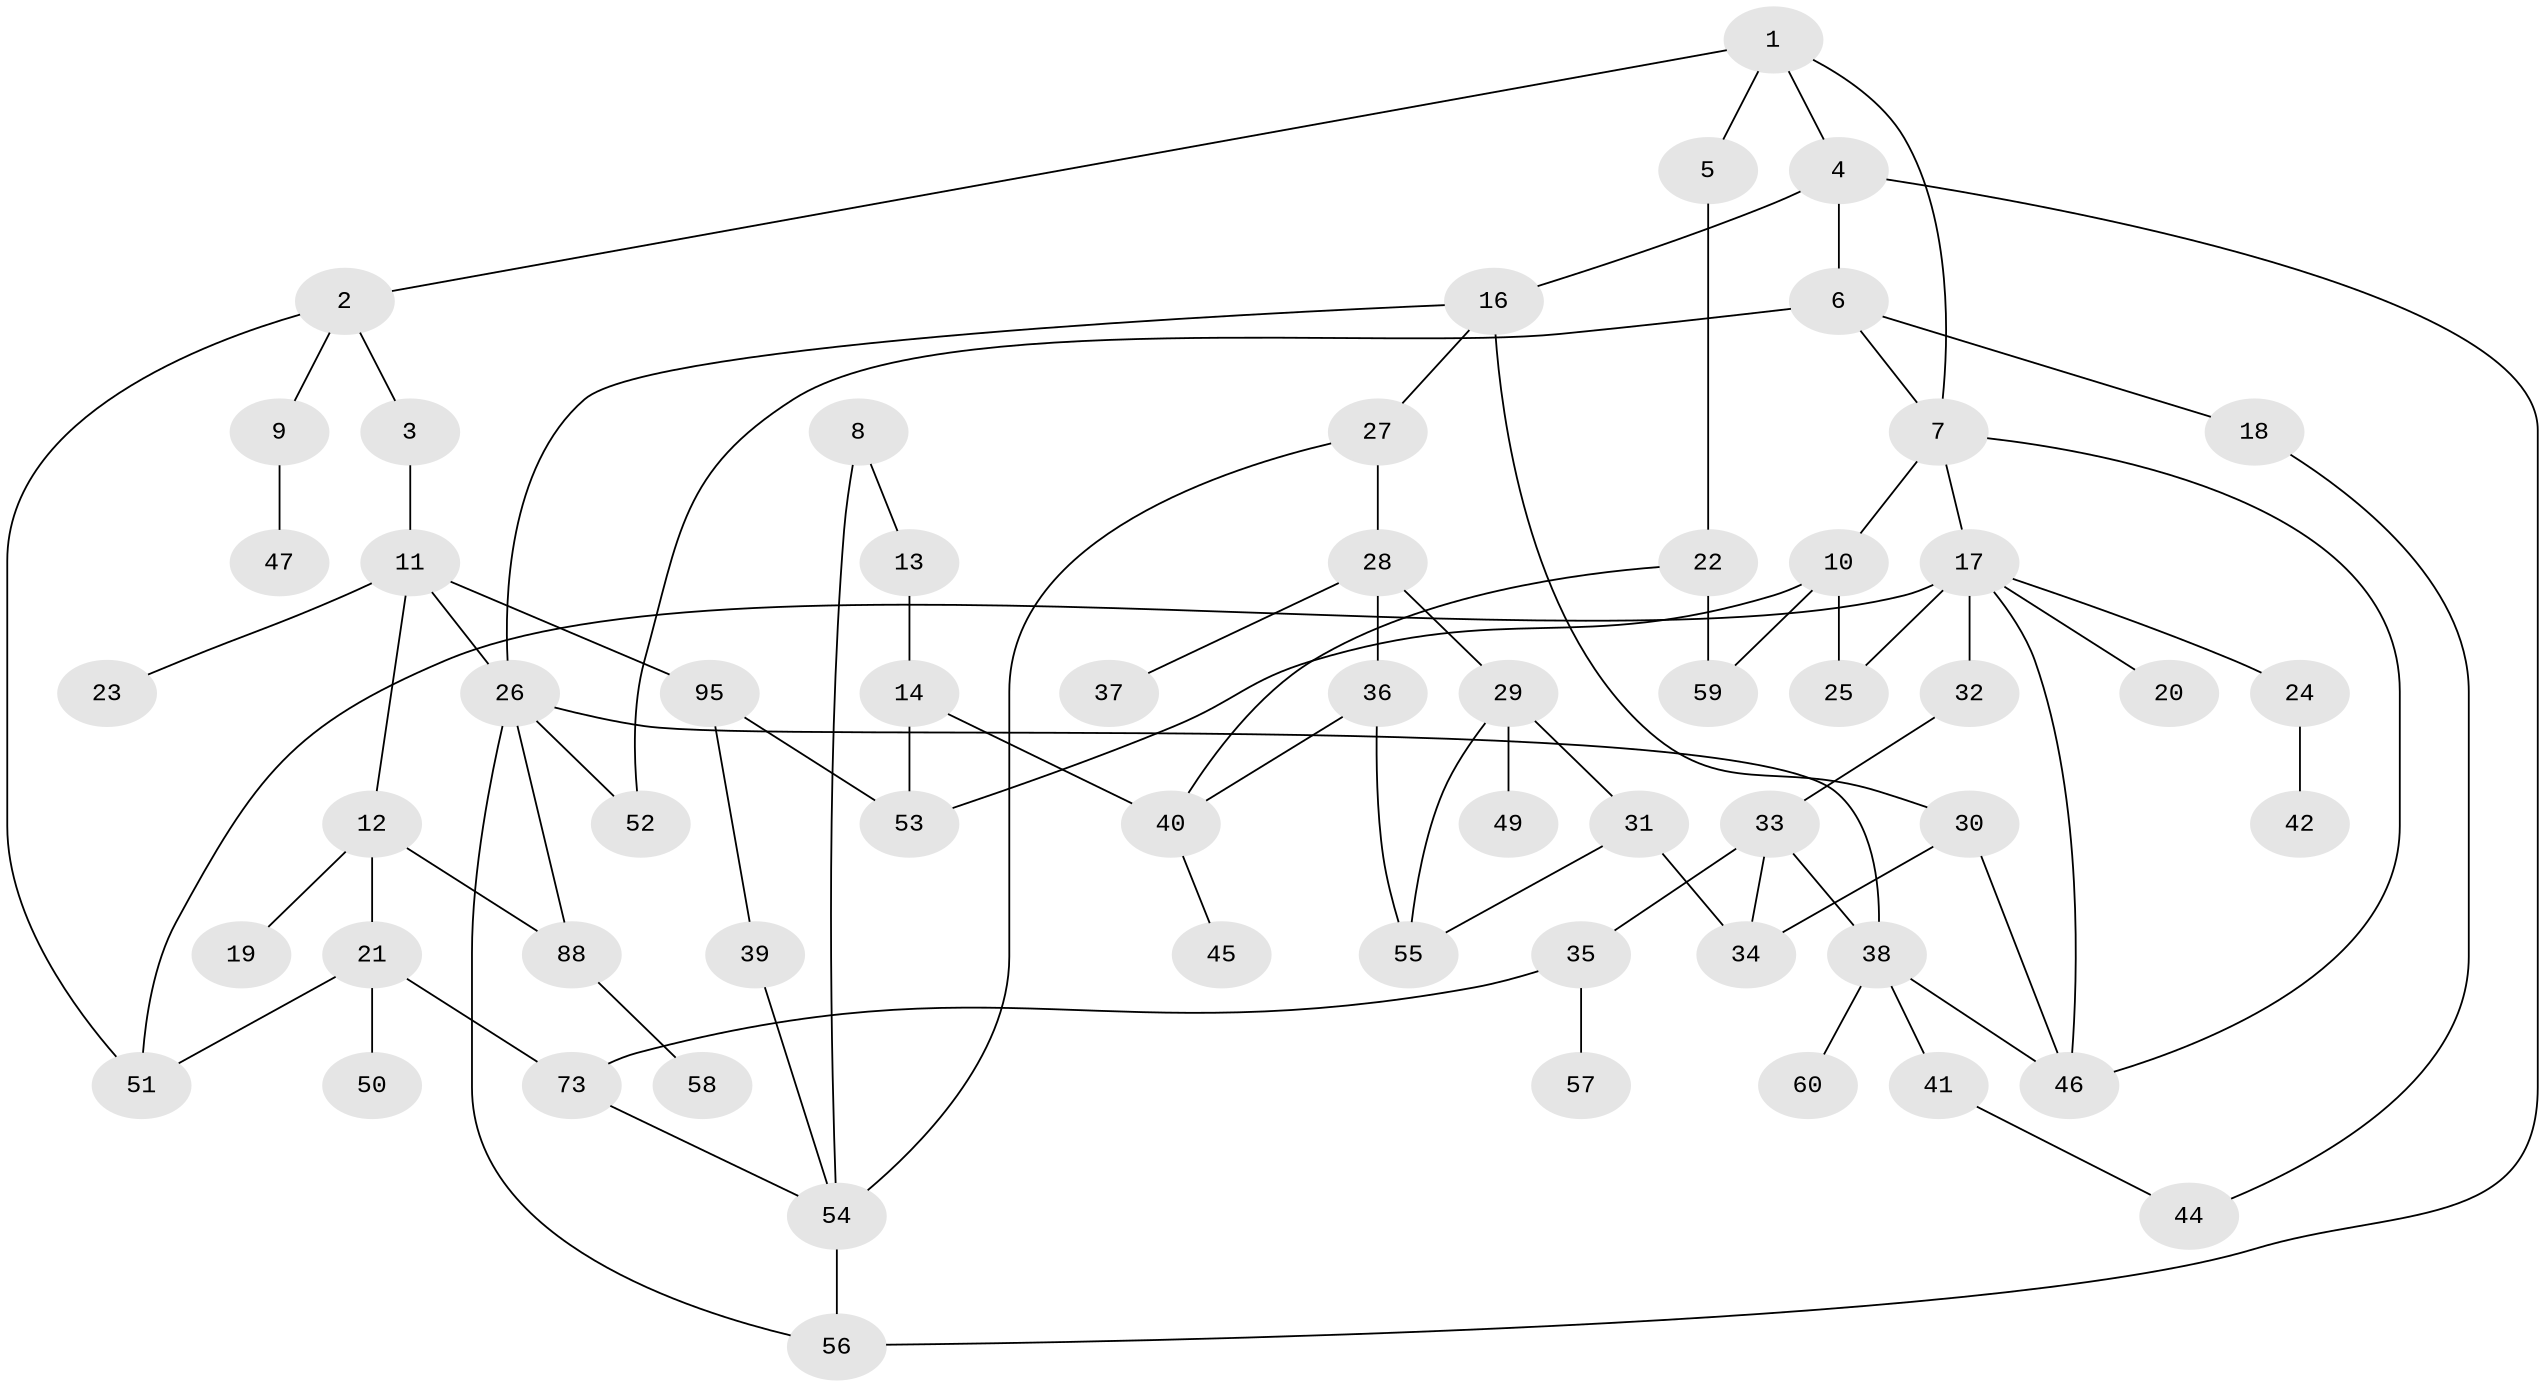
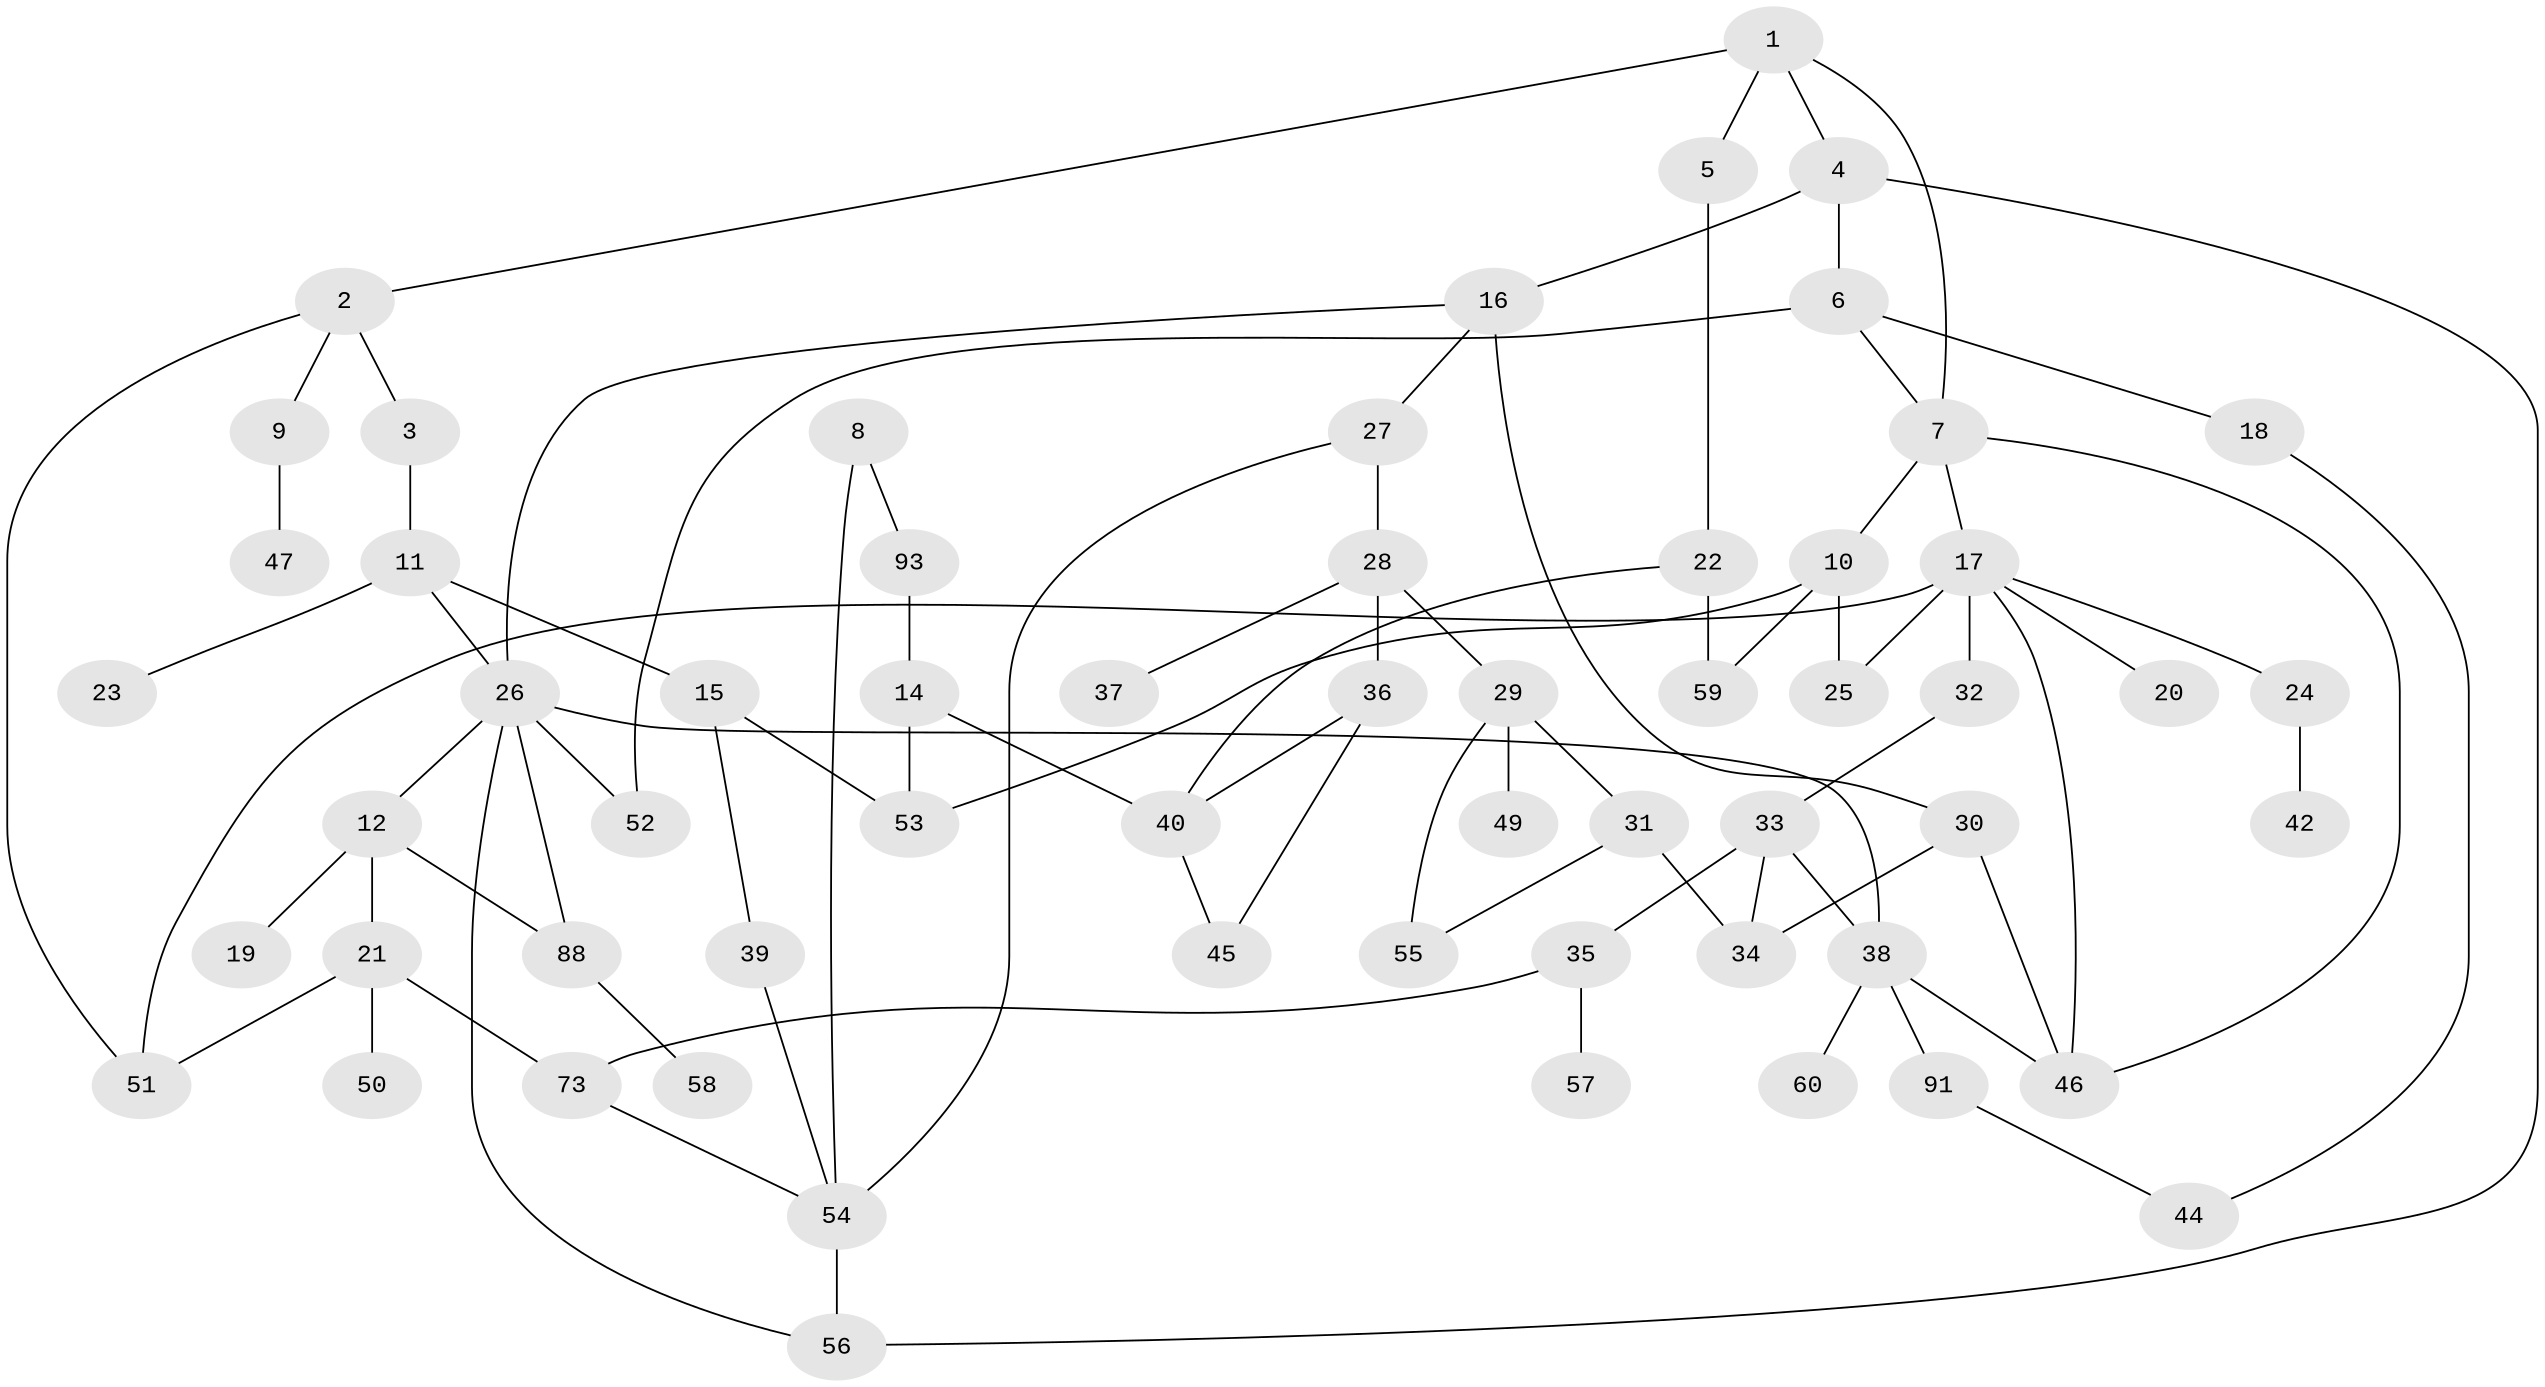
  graph {
    fontname="Liberation Mono"
    node [color=gray90 fontname="Liberation Mono" style=filled]
    edge [fontname="Liberation Mono"]
    1
    2
    4
    5
    7
    3
    9
    51
    6
    16
    56
    22
    10
    17
    46
    11
    47
    12
-   15 [label=95]
+   15
    23
    26
    18
    52
    8
-   13
+   13 [label=93]
    54
    27
    30
    59
    40
    44
    25
    53
    20
    24
    32
    14
    19
    21
    n40 [label=88]
    39
    38
    n43 [label=73]
    50
    58
    45
    28
    34
    42
    33
-   41
+   41 [label=91]
    60
    29
    36
    37
    31
    49
    55
    35
    57
    1 -- 2
    1 -- 4
    1 -- 5
    1 -- 7
    2 -- 3
    2 -- 9
    2 -- 51
    4 -- 6
    4 -- 16
    4 -- 56
    5 -- 22
    7 -- 10
    7 -- 17
    7 -- 46
    3 -- 11
    9 -- 47
    6 -- 7
    6 -- 18
    6 -- 52
    16 -- 26
    16 -- 27
    16 -- 30
    22 -- 59
    22 -- 40
    10 -- 59
    10 -- 25
    10 -- 53
    17 -- 51
    17 -- 46
    17 -- 25
    17 -- 20
    17 -- 24
    17 -- 32
-   11 -- 12
+   26 -- 12
    11 -- 15
    11 -- 23
    11 -- 26
    12 -- 19
    12 -- 21
    12 -- n40
    15 -- 53
    15 -- 39
    26 -- 56
    26 -- 52
    26 -- n40
    26 -- 38
    18 -- 44
    8 -- 13
    8 -- 54
    13 -- 14
    54 -- 56
    27 -- 54
    27 -- 28
    30 -- 46
    30 -- 34
    40 -- 45
    24 -- 42
    32 -- 33
    14 -- 40
    14 -- 53
    21 -- 51
    21 -- n43
    21 -- 50
    n40 -- 58
    39 -- 54
    38 -- 46
    38 -- 41
    38 -- 60
    n43 -- 54
    28 -- 29
    28 -- 36
    28 -- 37
    33 -- 38
    33 -- 34
    33 -- 35
    41 -- 44
    29 -- 31
    29 -- 49
    29 -- 55
    36 -- 40
-   36 -- 55
+   36 -- 45
    31 -- 34
    31 -- 55
    35 -- n43
    35 -- 57
  }
